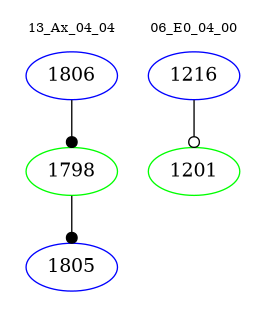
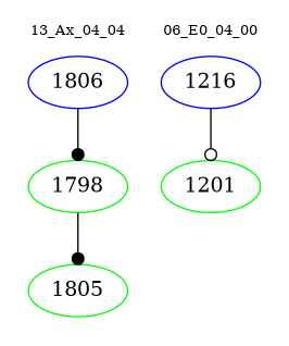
  digraph {
    node [color=blue]
    edge [arrowhead=dot color=black]
    n1 [label=1806]
    n2 [color=green label=1798]
-   n3 [label=1805]
+   n3 [color=green label=1805]
    n4 [label=1216]
    n5 [color=green label=1201]
    subgraph cluster_1 {
      color=white
      fontsize=10
      label="13_Ax_04_04"
      n1
      n2
      n3
    }
    subgraph cluster_2 {
      color=white
      fontsize=10
      label="06_E0_04_00"
      n4
      n5
    }
    n1 -> n2
    n2 -> n3
    n4 -> n5 [arrowhead=odot]
  }
